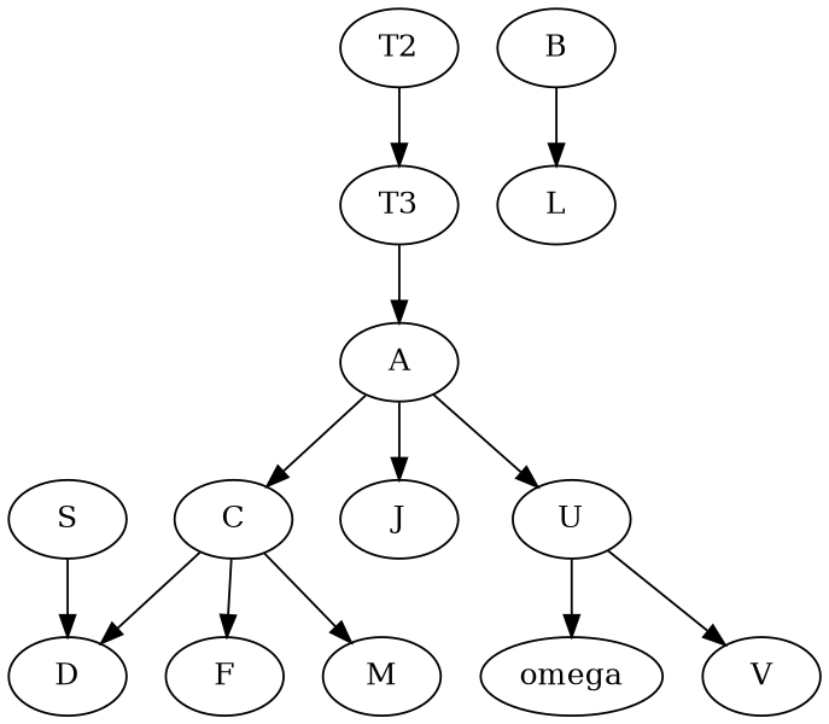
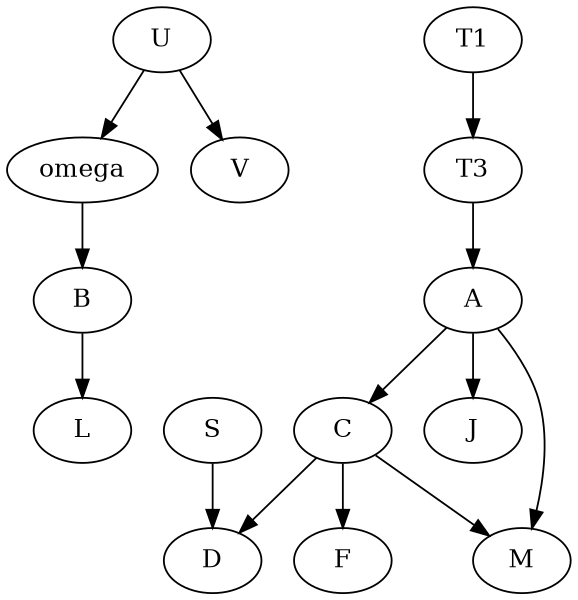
  digraph {
    omega
    B
    L
    n4 [label=T3]
-   T1 [label=T2]
+   T1
    A
    C
    J
    U
    F
    M
    D
    V
    S
+   omega -> B
    B -> L
    n4 -> A
    T1 -> n4
    A -> C
    A -> J
-   A -> U
+   A -> M
    C -> F
    C -> M
    C -> D
    U -> omega
    U -> V
    S -> D
  }
